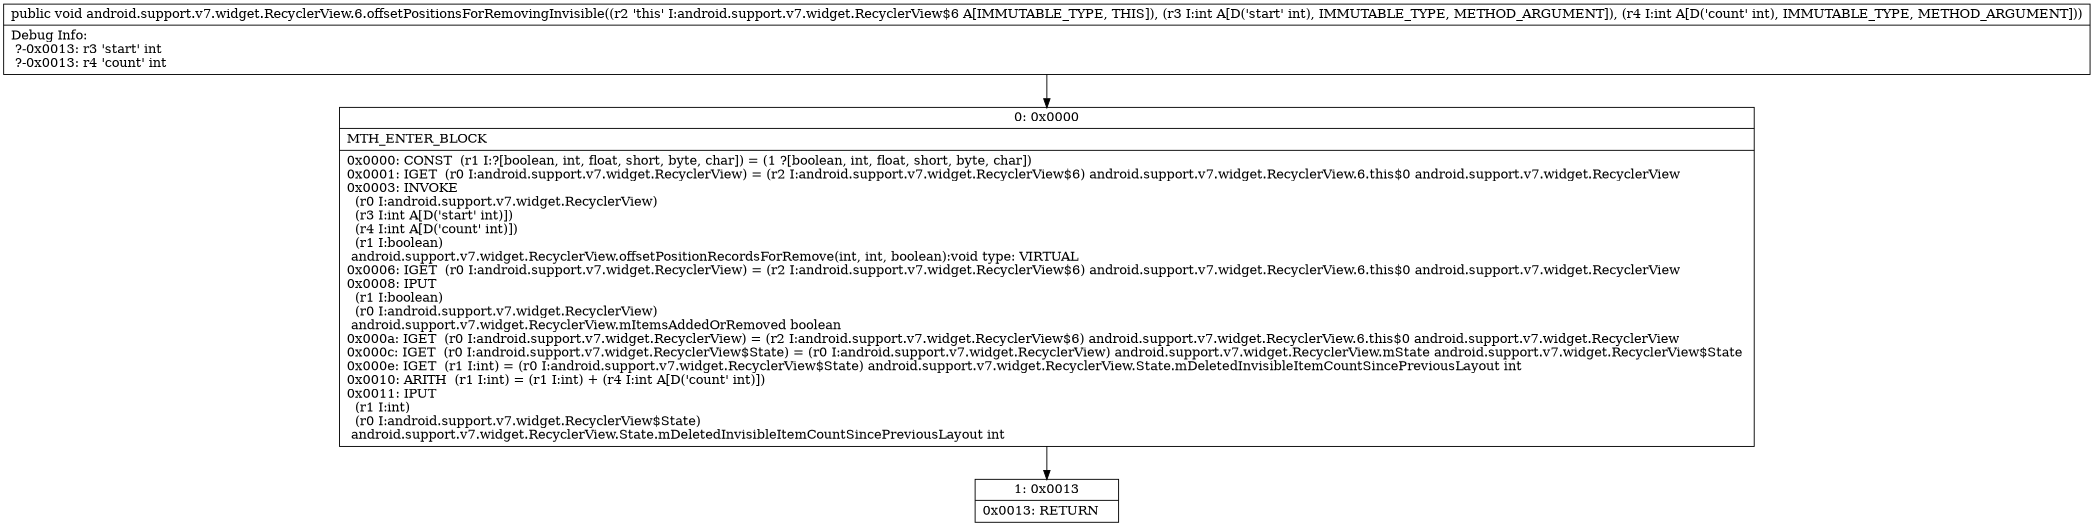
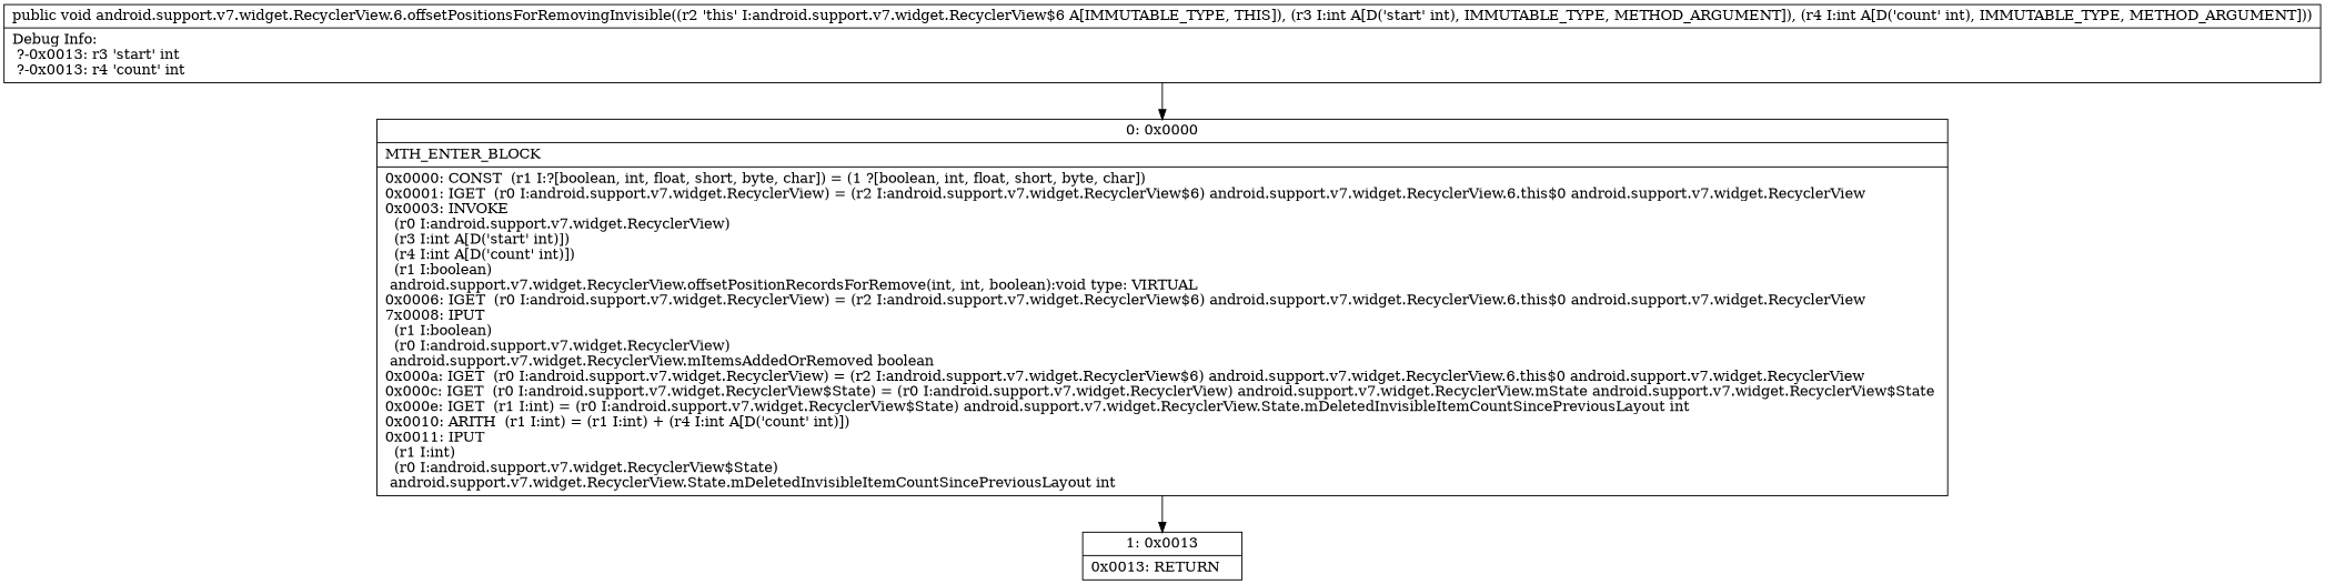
  digraph {
    fontname="DejaVu Serif"
    node [shape=record fontname="DejaVu Serif"]
    edge [fontname="DejaVu Serif"]
-   n1 [label="{0\:\ 0x0000|MTH_ENTER_BLOCK\l|0x0000: CONST  (r1 I:?[boolean, int, float, short, byte, char]) = (1 ?[boolean, int, float, short, byte, char]) \l0x0001: IGET  (r0 I:android.support.v7.widget.RecyclerView) = (r2 I:android.support.v7.widget.RecyclerView$6) android.support.v7.widget.RecyclerView.6.this$0 android.support.v7.widget.RecyclerView \l0x0003: INVOKE  \l  (r0 I:android.support.v7.widget.RecyclerView)\l  (r3 I:int A[D('start' int)])\l  (r4 I:int A[D('count' int)])\l  (r1 I:boolean)\l android.support.v7.widget.RecyclerView.offsetPositionRecordsForRemove(int, int, boolean):void type: VIRTUAL \l0x0006: IGET  (r0 I:android.support.v7.widget.RecyclerView) = (r2 I:android.support.v7.widget.RecyclerView$6) android.support.v7.widget.RecyclerView.6.this$0 android.support.v7.widget.RecyclerView \l0x0008: IPUT  \l  (r1 I:boolean)\l  (r0 I:android.support.v7.widget.RecyclerView)\l android.support.v7.widget.RecyclerView.mItemsAddedOrRemoved boolean \l0x000a: IGET  (r0 I:android.support.v7.widget.RecyclerView) = (r2 I:android.support.v7.widget.RecyclerView$6) android.support.v7.widget.RecyclerView.6.this$0 android.support.v7.widget.RecyclerView \l0x000c: IGET  (r0 I:android.support.v7.widget.RecyclerView$State) = (r0 I:android.support.v7.widget.RecyclerView) android.support.v7.widget.RecyclerView.mState android.support.v7.widget.RecyclerView$State \l0x000e: IGET  (r1 I:int) = (r0 I:android.support.v7.widget.RecyclerView$State) android.support.v7.widget.RecyclerView.State.mDeletedInvisibleItemCountSincePreviousLayout int \l0x0010: ARITH  (r1 I:int) = (r1 I:int) + (r4 I:int A[D('count' int)]) \l0x0011: IPUT  \l  (r1 I:int)\l  (r0 I:android.support.v7.widget.RecyclerView$State)\l android.support.v7.widget.RecyclerView.State.mDeletedInvisibleItemCountSincePreviousLayout int \l}"]
+   n1 [label="{0\:\ 0x0000|MTH_ENTER_BLOCK\l|0x0000: CONST  (r1 I:?[boolean, int, float, short, byte, char]) = (1 ?[boolean, int, float, short, byte, char]) \l0x0001: IGET  (r0 I:android.support.v7.widget.RecyclerView) = (r2 I:android.support.v7.widget.RecyclerView$6) android.support.v7.widget.RecyclerView.6.this$0 android.support.v7.widget.RecyclerView \l0x0003: INVOKE  \l  (r0 I:android.support.v7.widget.RecyclerView)\l  (r3 I:int A[D('start' int)])\l  (r4 I:int A[D('count' int)])\l  (r1 I:boolean)\l android.support.v7.widget.RecyclerView.offsetPositionRecordsForRemove(int, int, boolean):void type: VIRTUAL \l0x0006: IGET  (r0 I:android.support.v7.widget.RecyclerView) = (r2 I:android.support.v7.widget.RecyclerView$6) android.support.v7.widget.RecyclerView.6.this$0 android.support.v7.widget.RecyclerView \l7x0008: IPUT  \l  (r1 I:boolean)\l  (r0 I:android.support.v7.widget.RecyclerView)\l android.support.v7.widget.RecyclerView.mItemsAddedOrRemoved boolean \l0x000a: IGET  (r0 I:android.support.v7.widget.RecyclerView) = (r2 I:android.support.v7.widget.RecyclerView$6) android.support.v7.widget.RecyclerView.6.this$0 android.support.v7.widget.RecyclerView \l0x000c: IGET  (r0 I:android.support.v7.widget.RecyclerView$State) = (r0 I:android.support.v7.widget.RecyclerView) android.support.v7.widget.RecyclerView.mState android.support.v7.widget.RecyclerView$State \l0x000e: IGET  (r1 I:int) = (r0 I:android.support.v7.widget.RecyclerView$State) android.support.v7.widget.RecyclerView.State.mDeletedInvisibleItemCountSincePreviousLayout int \l0x0010: ARITH  (r1 I:int) = (r1 I:int) + (r4 I:int A[D('count' int)]) \l0x0011: IPUT  \l  (r1 I:int)\l  (r0 I:android.support.v7.widget.RecyclerView$State)\l android.support.v7.widget.RecyclerView.State.mDeletedInvisibleItemCountSincePreviousLayout int \l}"]
    n2 [label="{1\:\ 0x0013|0x0013: RETURN   \l}"]
    n3 [label="{public void android.support.v7.widget.RecyclerView.6.offsetPositionsForRemovingInvisible((r2 'this' I:android.support.v7.widget.RecyclerView$6 A[IMMUTABLE_TYPE, THIS]), (r3 I:int A[D('start' int), IMMUTABLE_TYPE, METHOD_ARGUMENT]), (r4 I:int A[D('count' int), IMMUTABLE_TYPE, METHOD_ARGUMENT]))  | Debug Info:\l  ?\-0x0013: r3 'start' int\l  ?\-0x0013: r4 'count' int\l}"]
    n1 -> n2
    n3 -> n1
  }
